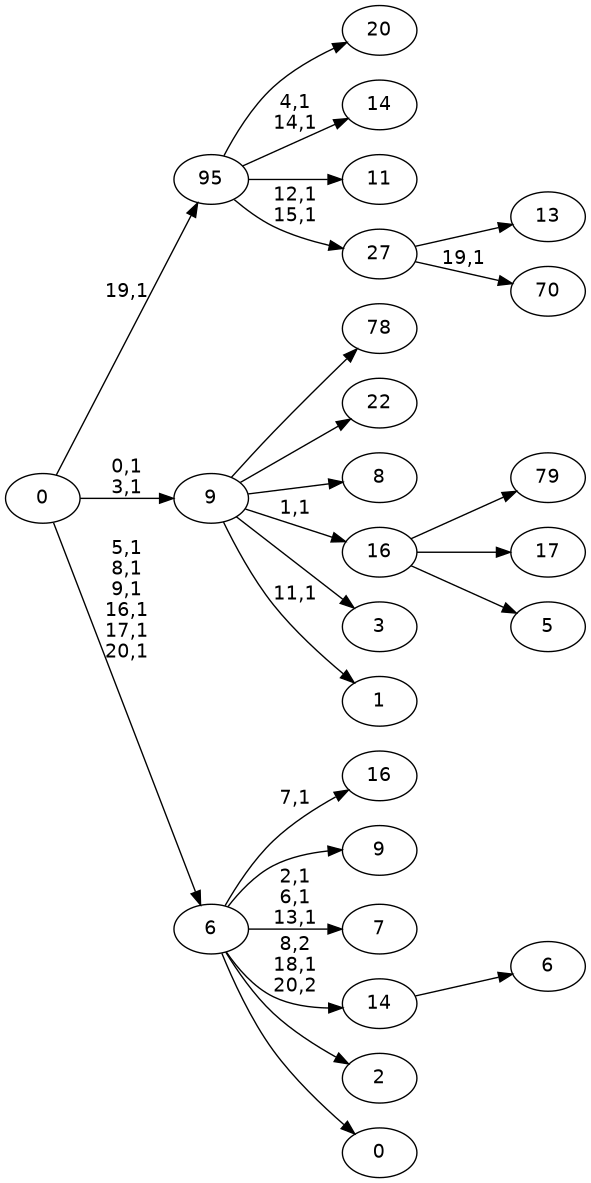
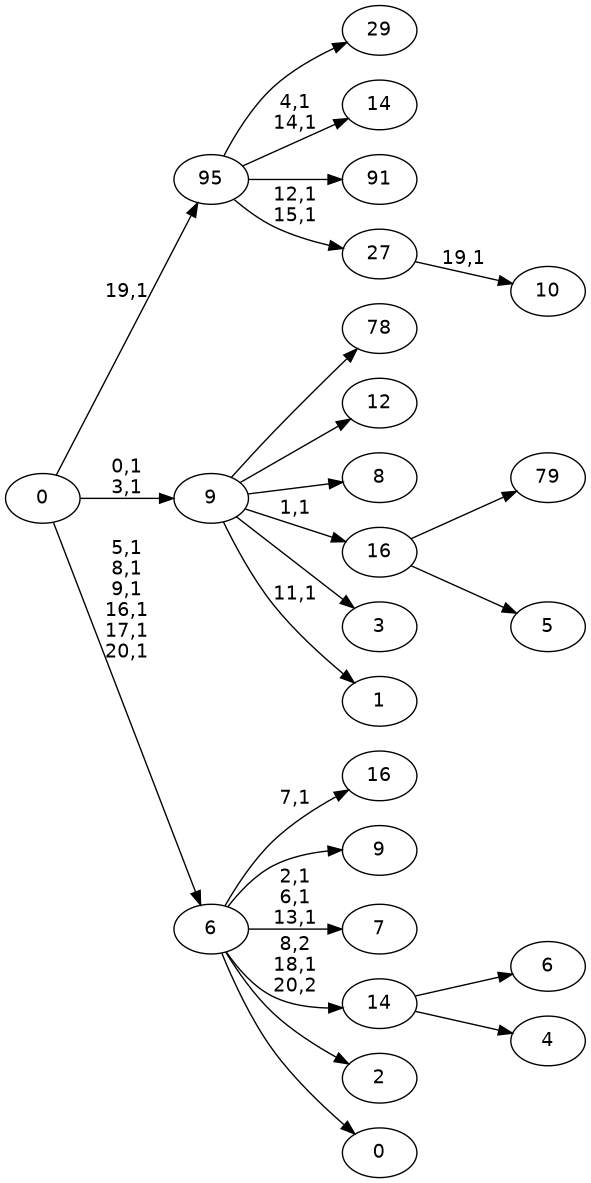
  digraph {
    fontname="DejaVu Sans"
    rankdir=LR
    node [fontname="DejaVu Sans"]
    edge [fontname="DejaVu Sans"]
-   n1 [label=20]
+   n1 [label=29]
    n2 [label=79]
    n3 [label=78]
-   n4 [label=17]
    n5 [label=16]
    n6 [label=14]
-   n7 [label=13]
-   n8 [label=22]
-   n9 [label=11]
-   n10 [label=70]
+   n8 [label=12]
+   n9 [label=91]
+   n10 [label=10]
    27
    n12 [label=95]
    n13 [label=9]
    n14 [label=8]
    n15 [label=7]
    n16 [label=6]
    n17 [label=5]
    16
+   n19 [label=4]
    14
    n21 [label=3]
    n22 [label=2]
    n23 [label=1]
    9
    n25 [label=0]
    6
    0
-   27 -> n7
    27 -> n10 [label="19,1"]
    n12 -> n1
    n12 -> n6 [label="4,1\n14,1"]
    n12 -> n9
    n12 -> 27 [label="12,1\n15,1"]
    16 -> n2
-   16 -> n4
    16 -> n17
    14 -> n16
+   14 -> n19
    9 -> n3
    9 -> n8
    9 -> n14
    9 -> 16 [label="1,1"]
    9 -> n21
    9 -> n23 [label="11,1"]
    6 -> n5 [label="7,1"]
    6 -> n13
    6 -> n15 [label="2,1\n6,1\n13,1"]
    6 -> 14 [label="8,2\n18,1\n20,2"]
    6 -> n22
    6 -> n25
    0 -> n12 [label="19,1"]
    0 -> 9 [label="0,1\n3,1"]
    0 -> 6 [label="5,1\n8,1\n9,1\n16,1\n17,1\n20,1"]
  }
